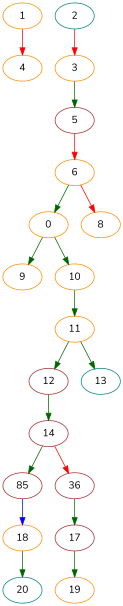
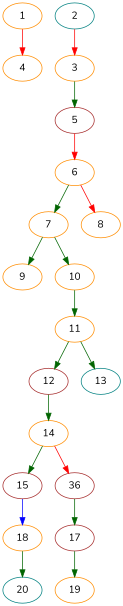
  digraph {
    fontname=Nunito
    node [alpha=0.19 color=darkorange fontname=Nunito]
    edge [color=darkgreen fontname=Nunito]
    1 [alpha=0.08 expect_size=20719616]
    4 [alpha=0.07 expect_size=36820992]
    2 [alpha=0.18 color=teal expect_size=43886592]
    3 [alpha=0.18 expect_size=37892096]
    5 [color=brown expect_size=13373440]
    6 [alpha=0.06 expect_size=37099520]
-   7 [alpha=0.02 expect_size=49603584 label=0]
+   7 [alpha=0.02 expect_size=49603584]
    8 [alpha=0.13 expect_size=19557376]
    9 [alpha=0.03 expect_size=46619648]
    10 [alpha=0.17 expect_size=15995904]
    11 [expect_size=14672896]
    12 [alpha=0.08 color=brown expect_size=33122304]
    13 [alpha=0.05 color=teal expect_size=28783616]
-   14 [alpha=0.12 color=brown expect_size=24014848]
-   15 [alpha=0.02 color=brown expect_size=39711744 label=85]
+   14 [alpha=0.12 expect_size=24014848]
+   15 [alpha=0.02 color=brown expect_size=39711744]
    n16 [color=brown expect_size=37337088 label=36]
    18 [alpha=0.15 expect_size=7567360]
    17 [alpha=0.12 color=brown expect_size=50673664]
    20 [alpha=0.02 color=teal expect_size=46680064]
    19 [alpha=0.00 expect_size=38463488]
    1 -> 4 [color=red]
    2 -> 3 [color=red]
    3 -> 5
    5 -> 6 [color=red]
    6 -> 7
    6 -> 8 [color=red]
    7 -> 9
    7 -> 10
    10 -> 11
    11 -> 12
    11 -> 13
    12 -> 14
    14 -> 15
    14 -> n16 [color=red]
    15 -> 18 [color=blue]
    n16 -> 17
    18 -> 20
    17 -> 19
  }
